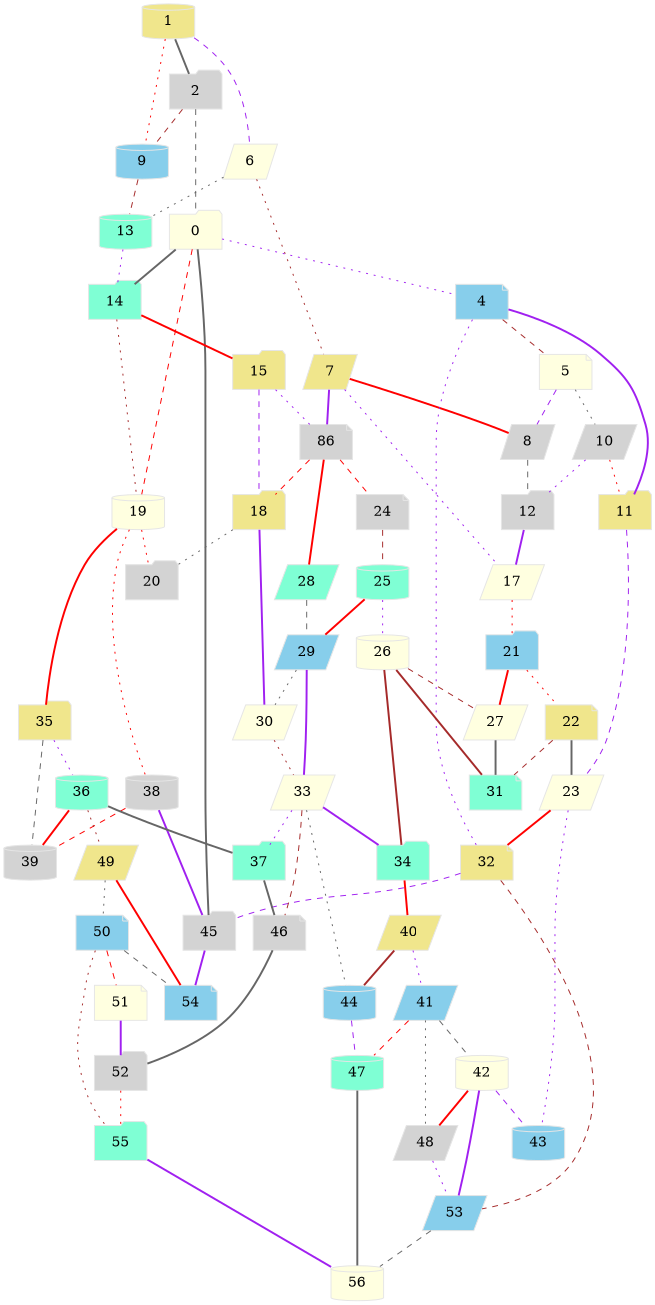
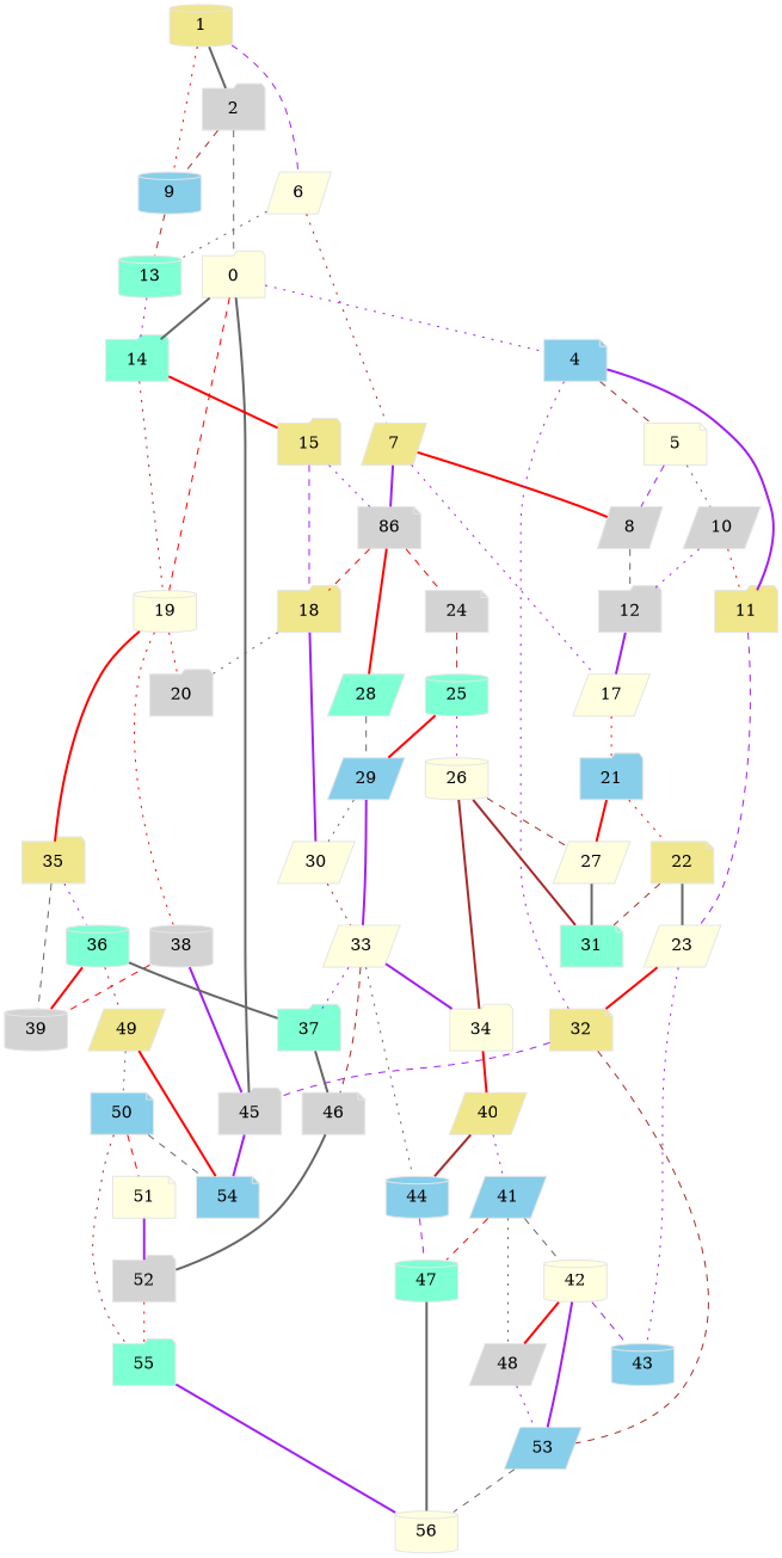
  graph {
    node [color=gray90 fillcolor=lightyellow shape=parallelogram style=filled]
    edge [color=purple style=bold weight=1.0]
    1 [fillcolor=khaki shape=cylinder]
    2 [fillcolor=lightgrey shape=folder]
    6
    9 [fillcolor=skyblue shape=cylinder]
    n5 [label=0 shape=folder]
    7 [fillcolor=khaki]
    13 [fillcolor=aquamarine shape=cylinder]
    4 [fillcolor=skyblue shape=note]
    14 [fillcolor=aquamarine shape=folder]
    19 [shape=cylinder]
    45 [fillcolor=lightgrey shape=folder]
    5 [shape=note]
    11 [fillcolor=khaki shape=folder]
    32 [fillcolor=khaki shape=note]
    15 [fillcolor=khaki shape=folder]
    20 [fillcolor=lightgrey shape=folder]
    35 [fillcolor=khaki shape=folder]
    38 [fillcolor=lightgrey shape=cylinder]
    54 [fillcolor=skyblue shape=note]
    8 [fillcolor=lightgrey]
    10 [fillcolor=lightgrey]
    23
    53 [fillcolor=skyblue]
    12 [fillcolor=lightgrey shape=folder]
    n25 [fillcolor=lightgrey label=86 shape=note]
    17
    18 [fillcolor=khaki shape=folder]
    24 [fillcolor=lightgrey shape=note]
    28 [fillcolor=aquamarine]
    21 [fillcolor=skyblue shape=folder]
    43 [fillcolor=skyblue shape=cylinder]
    30
    25 [fillcolor=aquamarine shape=cylinder]
    29 [fillcolor=skyblue]
    22 [fillcolor=khaki shape=note]
    27
    33
    36 [fillcolor=aquamarine shape=cylinder]
    39 [fillcolor=lightgrey shape=cylinder]
    31 [fillcolor=aquamarine shape=note]
    26 [shape=cylinder]
-   34 [fillcolor=aquamarine shape=folder]
+   34 [shape=folder]
    40 [fillcolor=khaki]
    37 [fillcolor=aquamarine shape=folder]
    44 [fillcolor=skyblue shape=cylinder]
    46 [fillcolor=lightgrey shape=note]
    56 [shape=cylinder]
    47 [fillcolor=aquamarine shape=cylinder]
    52 [fillcolor=lightgrey shape=folder]
    41 [fillcolor=skyblue]
    49 [fillcolor=khaki]
    50 [fillcolor=skyblue shape=note]
    42 [shape=cylinder]
    48 [fillcolor=lightgrey]
    55 [fillcolor=aquamarine shape=folder]
    51 [shape=note]
    1 -- 2 [color=gray40]
    1 -- 6 [style=dashed]
    1 -- 9 [color=red style=dotted weight=2.0]
    2 -- 9 [color=brown style=dashed]
    2 -- n5 [color=gray40 style=dashed weight=2.0]
    6 -- 7 [color=brown style=dotted]
    6 -- 13 [color=gray40 style=dotted]
    9 -- 13 [color=brown style=dashed]
    n5 -- 4 [style=dotted]
    n5 -- 14 [color=gray40]
    n5 -- 19 [color=red style=dashed]
    n5 -- 45 [color=gray40]
    7 -- 8 [color=red]
    7 -- n25 [weight=2.0]
    7 -- 17 [style=dotted]
    13 -- 14 [style=dotted]
    4 -- 5 [color=brown style=dashed]
    4 -- 11
    4 -- 32 [style=dotted]
    14 -- 19 [color=brown style=dotted]
    14 -- 15 [color=red]
    19 -- 20 [color=red style=dotted weight=2.0]
    19 -- 35 [color=red]
    19 -- 38 [color=red style=dotted]
    45 -- 54
    5 -- 8 [style=dashed]
    5 -- 10 [color=gray40 style=dotted weight=2.0]
    11 -- 23 [style=dashed]
    32 -- 45 [style=dashed]
    32 -- 53 [color=brown style=dashed]
    15 -- n25 [style=dotted]
    15 -- 18 [style=dashed weight=2.0]
    35 -- 36 [style=dotted]
    35 -- 39 [color=gray40 style=dashed]
    38 -- 45
    38 -- 39 [color=red style=dashed]
    8 -- 12 [color=gray40 style=dashed]
    10 -- 11 [color=red style=dotted]
    10 -- 12 [style=dotted]
    23 -- 32 [color=red]
    23 -- 43 [style=dotted weight=2.0]
    53 -- 56 [color=gray40 style=dashed]
    12 -- 17
    n25 -- 18 [color=red style=dashed]
    n25 -- 24 [color=red style=dashed]
    n25 -- 28 [color=red]
    17 -- 21 [color=red style=dotted]
    18 -- 20 [color=gray40 style=dotted weight=2.0]
    18 -- 30
    24 -- 25 [color=brown style=dashed weight=2.0]
    28 -- 29 [color=gray40 style=dashed weight=2.0]
    21 -- 22 [color=red style=dotted]
    21 -- 27 [color=red]
    30 -- 33 [color=brown style=dotted]
    25 -- 29 [color=red weight=2.0]
    25 -- 26 [style=dotted weight=2.0]
    29 -- 30 [color=gray40 style=dotted]
    29 -- 33
    22 -- 23 [color=gray40 weight=2.0]
    22 -- 31 [color=brown style=dashed]
    27 -- 31 [color=gray40]
    33 -- 34
    33 -- 37 [style=dotted]
    33 -- 44 [color=gray40 style=dotted]
    33 -- 46 [color=brown style=dashed]
    36 -- 39 [color=red]
    36 -- 37 [color=gray40]
    36 -- 49 [color=brown style=dotted]
    26 -- 27 [color=brown style=dashed]
    26 -- 31 [color=brown]
    26 -- 34 [color=brown]
    34 -- 40 [color=red]
    40 -- 44 [color=brown]
    40 -- 41 [style=dotted]
    37 -- 46 [color=gray40]
    44 -- 47 [style=dashed]
    46 -- 52 [color=gray40 weight=2.0]
    47 -- 56 [color=gray40]
    52 -- 55 [color=red style=dotted]
    41 -- 47 [color=red style=dashed]
    41 -- 42 [color=gray40 style=dashed]
    41 -- 48 [color=gray40 style=dotted weight=3.0]
    49 -- 54 [color=red]
    49 -- 50 [color=gray40 style=dotted]
    50 -- 54 [color=gray40 style=dashed]
    50 -- 55 [color=brown style=dotted]
    50 -- 51 [color=red style=dashed weight=3.0]
    42 -- 53
    42 -- 43 [style=dashed weight=2.0]
    42 -- 48 [color=red weight=2.0]
    48 -- 53 [style=dotted]
    55 -- 56
    51 -- 52 [weight=3.0]
  }
